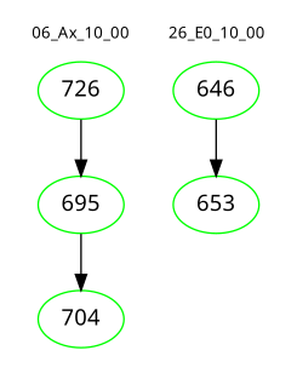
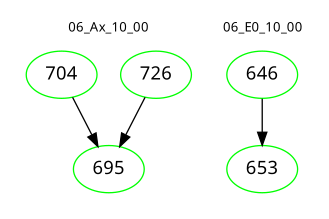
  digraph {
    fontname="Noto Sans"
    node [color=green fontname="Noto Sans"]
    edge [color=black fontname="Noto Sans"]
    n1 [label=695]
    n2 [label=726]
    n3 [label=704]
    n4 [label=646]
    n5 [label=653]
    subgraph cluster_1 {
      color=white
      fontsize=10
      label="06_Ax_10_00"
      n1
      n2
      n3
    }
    subgraph cluster_2 {
      color=white
      fontsize=10
-     label="26_E0_10_00"
+     label="06_E0_10_00"
      n4
      n5
    }
-   n1 -> n3
+   n3 -> n1
    n2 -> n1
    n4 -> n5
  }
